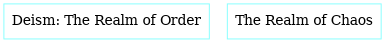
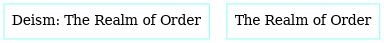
  digraph {
    bgcolor=white
    color=black
    fontcolor=black
    gradientangle=0
    rankdir=TB
    style=filled
    node [color="#88ffff" fillcolor=white fontcolor=black gradientangle=270.05 penwidth=1 rankdir=TB shape=box style=filled]
    n1 [label="Deism: The Realm of Order"]
-   n2 [label="The Realm of Chaos"]
+   n2 [label="The Realm of Order"]
  }
